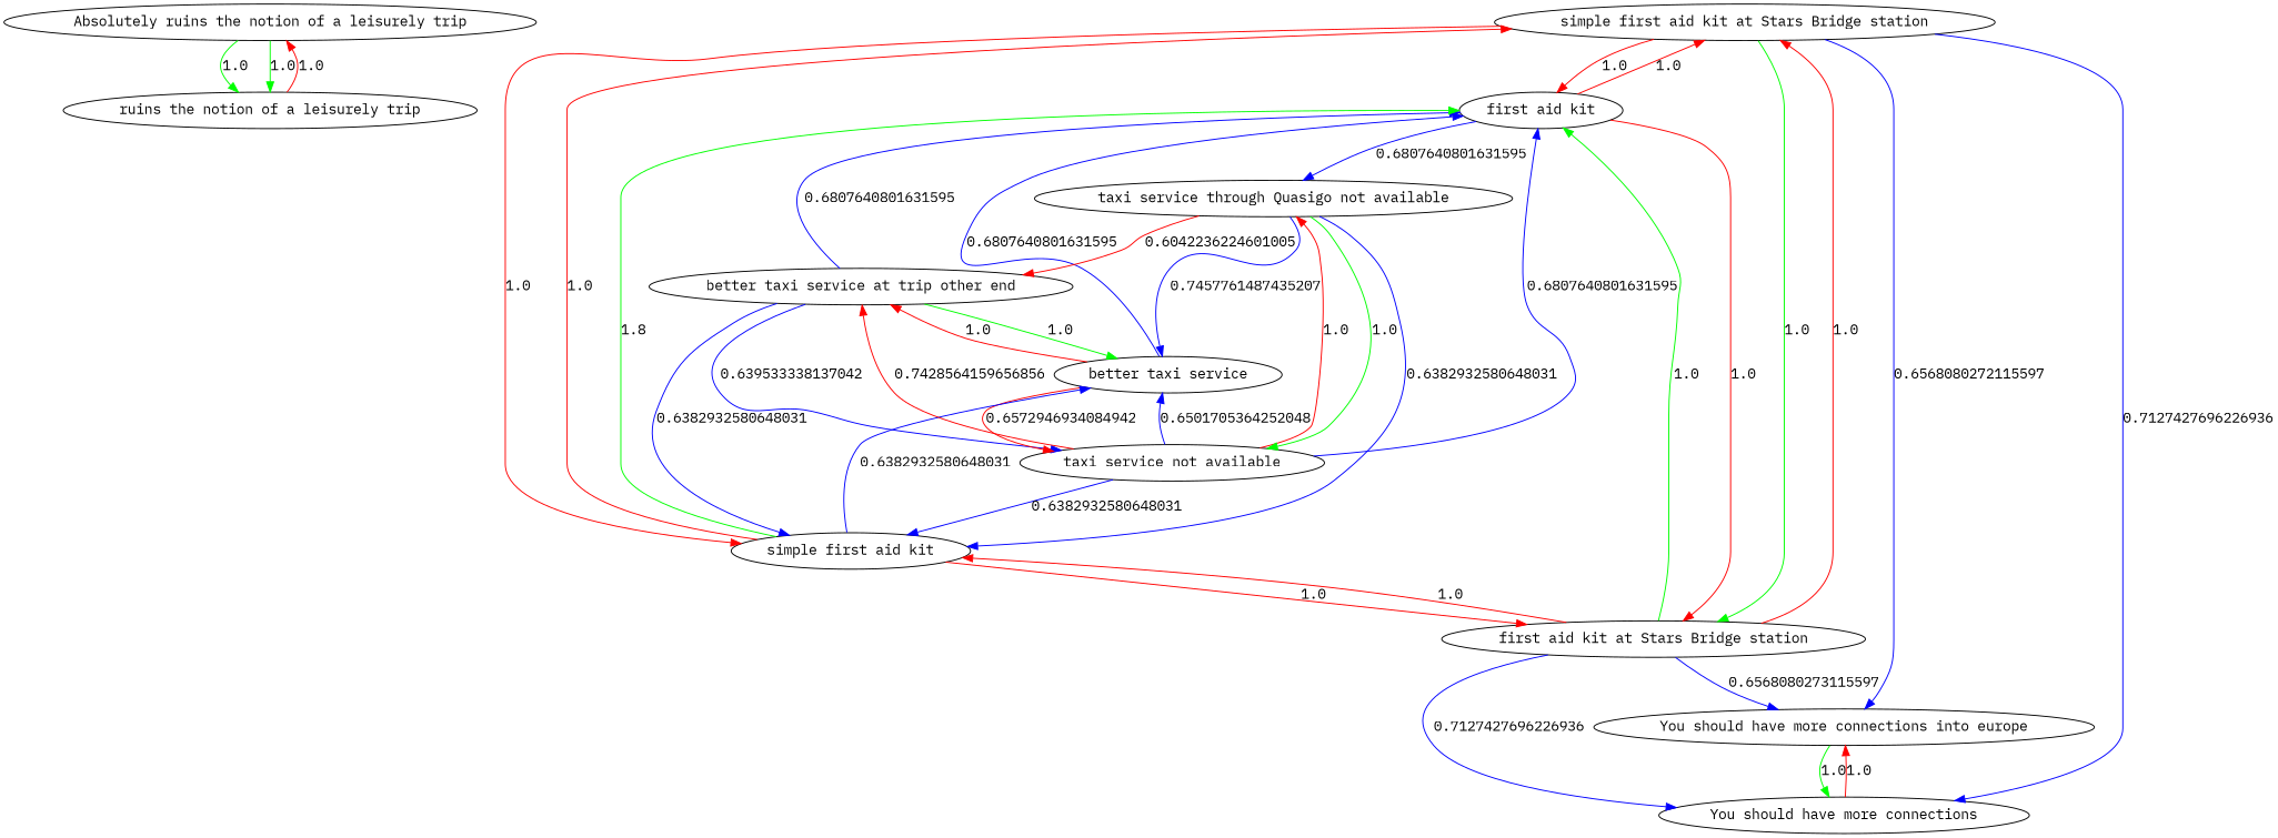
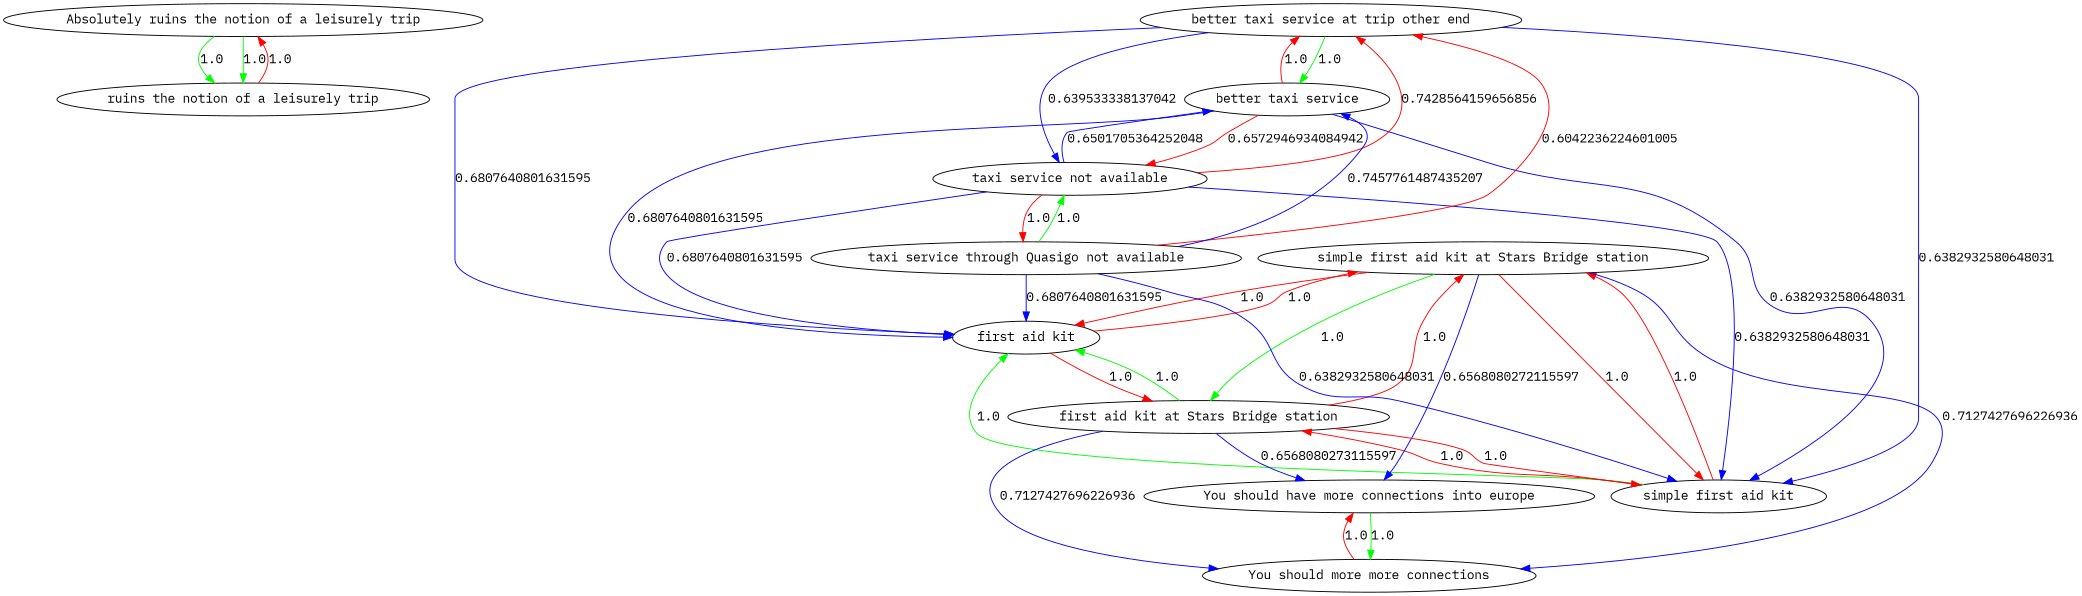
  digraph {
    fontname="IBM Plex Mono"
    node [fontname="IBM Plex Mono"]
    edge [color=red fontname="IBM Plex Mono"]
    "Absolutely ruins the notion of a leisurely trip"
    "ruins the notion of a leisurely trip"
    "You should have more connections into europe"
-   "You should have more connections"
+   "You should have more connections" [label="You should more more connections"]
    n5 [label="better taxi service at trip other end"]
    "better taxi service"
    "first aid kit"
    "simple first aid kit"
    "taxi service not available"
    "simple first aid kit at Stars Bridge station"
    "first aid kit at Stars Bridge station"
    "taxi service through Quasigo not available"
    "Absolutely ruins the notion of a leisurely trip" -> "ruins the notion of a leisurely trip" [color=green label=1.0]
    "Absolutely ruins the notion of a leisurely trip" -> "ruins the notion of a leisurely trip" [color=green label=1.0]
    "ruins the notion of a leisurely trip" -> "Absolutely ruins the notion of a leisurely trip" [label=1.0]
    "You should have more connections into europe" -> "You should have more connections" [color=green label=1.0]
    "You should have more connections" -> "You should have more connections into europe" [label=1.0]
    n5 -> "better taxi service" [color=green label=1.0]
    n5 -> "first aid kit" [color=blue label=0.6807640801631595]
    n5 -> "simple first aid kit" [color=blue label=0.6382932580648031]
    n5 -> "taxi service not available" [color=blue label=0.639533338137042]
    "better taxi service" -> n5 [label=1.0]
    "better taxi service" -> "first aid kit" [color=blue label=0.6807640801631595]
-   "simple first aid kit" -> "better taxi service" [color=blue label=0.6382932580648031]
+   "better taxi service" -> "simple first aid kit" [color=blue label=0.6382932580648031]
    "better taxi service" -> "taxi service not available" [label=0.6572946934084942]
    "first aid kit" -> "simple first aid kit at Stars Bridge station" [label=1.0]
    "first aid kit" -> "first aid kit at Stars Bridge station" [label=1.0]
-   "simple first aid kit" -> "first aid kit" [color=green label=1.8]
+   "simple first aid kit" -> "first aid kit" [color=green label=1.0]
    "simple first aid kit" -> "simple first aid kit at Stars Bridge station" [label=1.0]
    "simple first aid kit" -> "first aid kit at Stars Bridge station" [label=1.0]
    "taxi service not available" -> n5 [label=0.7428564159656856]
    "taxi service not available" -> "better taxi service" [color=blue label=0.6501705364252048]
    "taxi service not available" -> "first aid kit" [color=blue label=0.6807640801631595]
    "taxi service not available" -> "simple first aid kit" [color=blue label=0.6382932580648031]
    "taxi service not available" -> "taxi service through Quasigo not available" [label=1.0]
    "simple first aid kit at Stars Bridge station" -> "You should have more connections into europe" [color=blue label=0.6568080272115597]
    "simple first aid kit at Stars Bridge station" -> "You should have more connections" [color=blue label=0.7127427696226936]
    "simple first aid kit at Stars Bridge station" -> "first aid kit" [label=1.0]
    "simple first aid kit at Stars Bridge station" -> "simple first aid kit" [label=1.0]
    "simple first aid kit at Stars Bridge station" -> "first aid kit at Stars Bridge station" [color=green label=1.0]
    "first aid kit at Stars Bridge station" -> "You should have more connections into europe" [color=blue label=0.6568080273115597]
    "first aid kit at Stars Bridge station" -> "You should have more connections" [color=blue label=0.7127427696226936]
    "first aid kit at Stars Bridge station" -> "first aid kit" [color=green label=1.0]
    "first aid kit at Stars Bridge station" -> "simple first aid kit" [label=1.0]
    "first aid kit at Stars Bridge station" -> "simple first aid kit at Stars Bridge station" [label=1.0]
    "taxi service through Quasigo not available" -> n5 [label=0.6042236224601005]
    "taxi service through Quasigo not available" -> "better taxi service" [color=blue label=0.7457761487435207]
-   "first aid kit" -> "taxi service through Quasigo not available" [color=blue label=0.6807640801631595]
+   "taxi service through Quasigo not available" -> "first aid kit" [color=blue label=0.6807640801631595]
    "taxi service through Quasigo not available" -> "simple first aid kit" [color=blue label=0.6382932580648031]
    "taxi service through Quasigo not available" -> "taxi service not available" [color=green label=1.0]
  }
